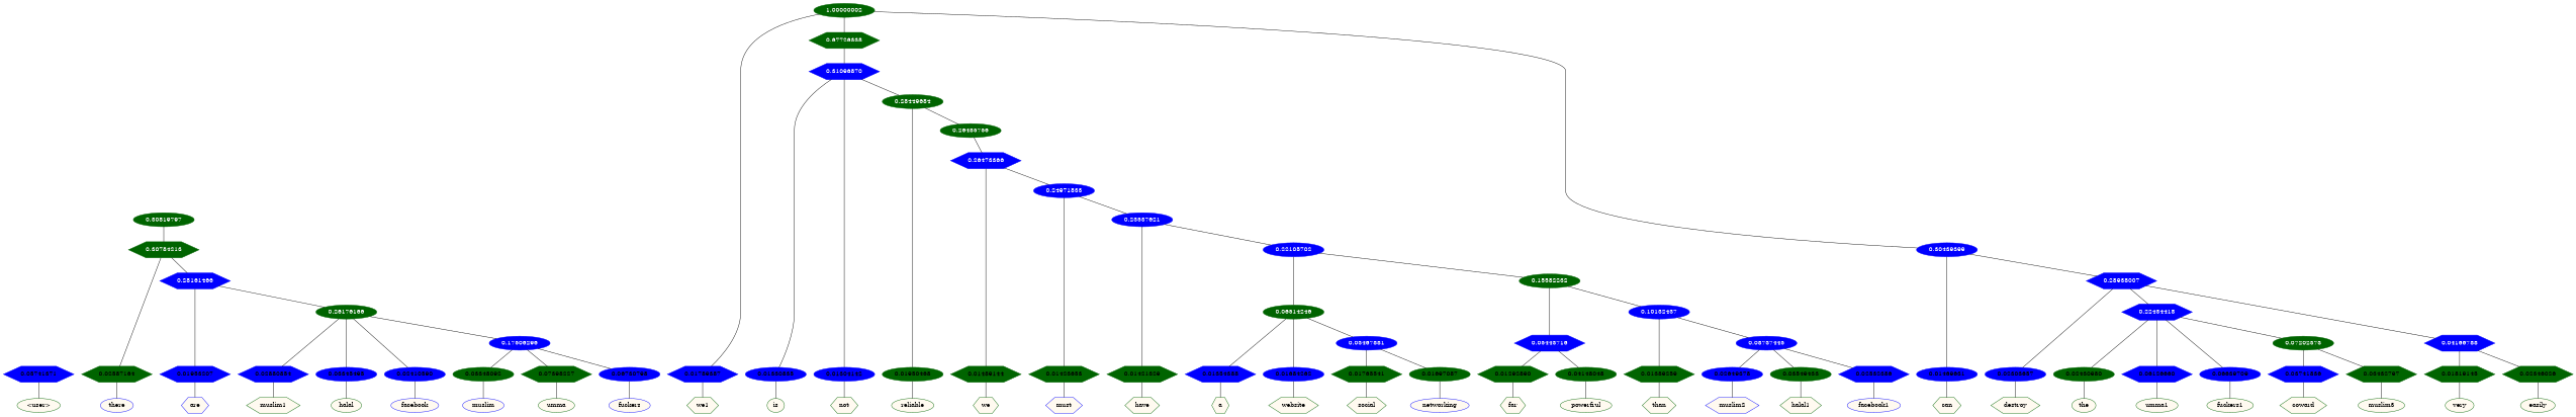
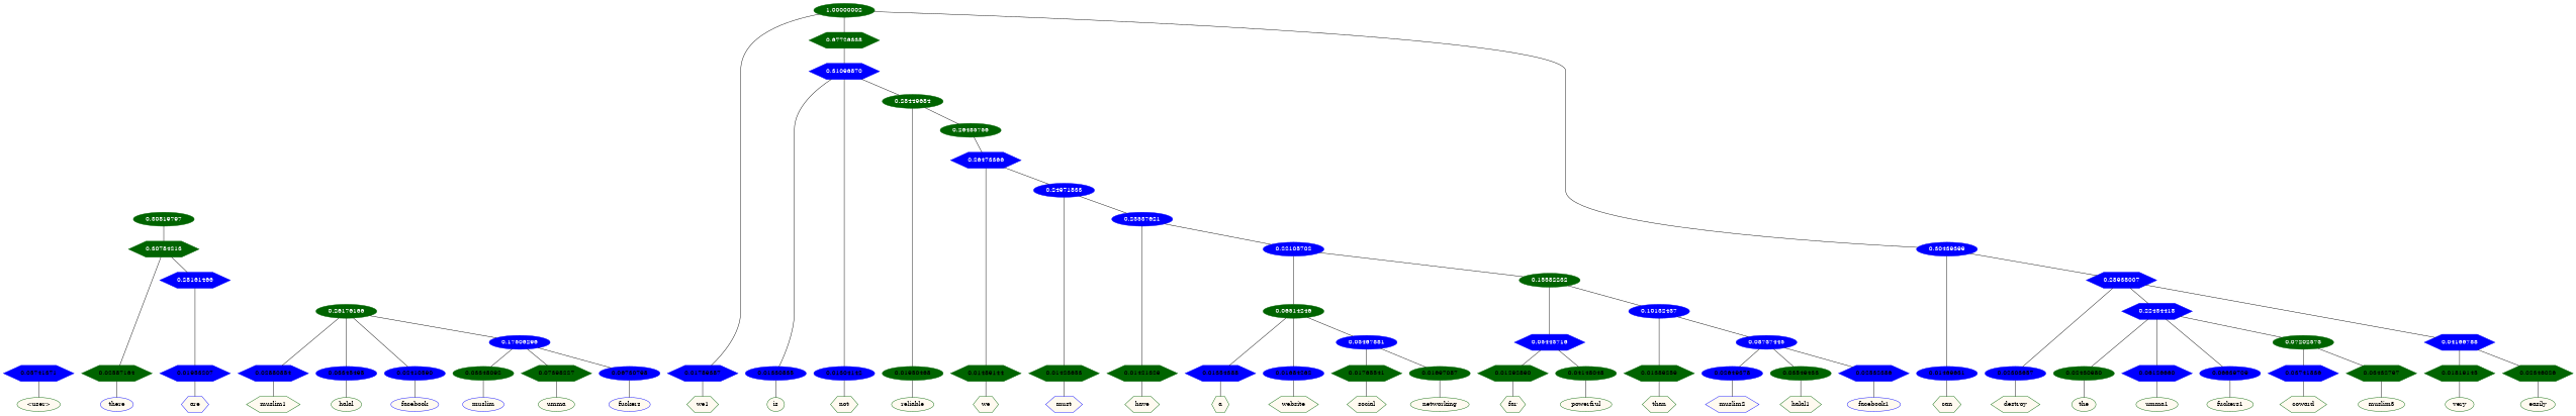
  graph {
    node [color=darkgreen format=png nodesep=0.001 ordering=out overlap_scaling=0.01 ranksep=0.001 shape=ellipse style=filled]
    n1 [fillcolor=floralwhite height=0.15 label="\<user\>" style="filled,solid" width=0.15]
    n2 [color=blue fillcolor=floralwhite height=0.15 label=there style="filled,solid" width=0.15]
    n3 [color=blue fillcolor=floralwhite height=0.15 label=are shape=hexagon style="filled,solid" width=0.15]
    n4 [color=blue fillcolor=floralwhite height=0.15 label=muslim style="filled,solid" width=0.15]
    n5 [fillcolor=floralwhite height=0.15 label=umma style="filled,solid" width=0.15]
    n6 [color=blue fillcolor=floralwhite height=0.15 label=fuckers style="filled,solid" width=0.15]
    n7 [fillcolor=floralwhite height=0.15 label=muslim1 shape=hexagon style="filled,solid" width=0.15]
    n8 [fillcolor=floralwhite height=0.15 label=halal style="filled,solid" width=0.15]
    n9 [color=blue fillcolor=floralwhite height=0.15 label=facebook style="filled,solid" width=0.15]
    n10 [fillcolor=floralwhite height=0.15 label=is style="filled,solid" width=0.15]
    n11 [fillcolor=floralwhite height=0.15 label=not shape=hexagon style="filled,solid" width=0.15]
    n12 [fillcolor=floralwhite height=0.15 label=reliable style="filled,solid" width=0.15]
    n13 [fillcolor=floralwhite height=0.15 label=we shape=hexagon style="filled,solid" width=0.15]
    n14 [color=blue fillcolor=floralwhite height=0.15 label=must shape=hexagon style="filled,solid" width=0.15]
    n15 [fillcolor=floralwhite height=0.15 label=have shape=hexagon style="filled,solid" width=0.15]
    n16 [fillcolor=floralwhite height=0.15 label=a shape=hexagon style="filled,solid" width=0.15]
    n17 [fillcolor=floralwhite height=0.15 label=website shape=hexagon style="filled,solid" width=0.15]
    n18 [fillcolor=floralwhite height=0.15 label=social shape=hexagon style="filled,solid" width=0.15]
-   n19 [color=blue fillcolor=floralwhite height=0.15 label=networking style="filled,solid" width=0.15]
+   n19 [fillcolor=floralwhite height=0.15 label=networking style="filled,solid" width=0.15]
    n20 [fillcolor=floralwhite height=0.15 label=far shape=hexagon style="filled,solid" width=0.15]
    n21 [fillcolor=floralwhite height=0.15 label=powerfrul style="filled,solid" width=0.15]
    n22 [fillcolor=floralwhite height=0.15 label=than shape=hexagon style="filled,solid" width=0.15]
    n23 [color=blue fillcolor=floralwhite height=0.15 label=muslim2 shape=hexagon style="filled,solid" width=0.15]
    n24 [fillcolor=floralwhite height=0.15 label=halal1 shape=hexagon style="filled,solid" width=0.15]
    n25 [color=blue fillcolor=floralwhite height=0.15 label=facebook1 style="filled,solid" width=0.15]
    n26 [fillcolor=floralwhite height=0.15 label=we1 shape=hexagon style="filled,solid" width=0.15]
    n27 [fillcolor=floralwhite height=0.15 label=can shape=hexagon style="filled,solid" width=0.15]
    n28 [fillcolor=floralwhite height=0.15 label=destroy shape=hexagon style="filled,solid" width=0.15]
    n29 [fillcolor=floralwhite height=0.15 label=the style="filled,solid" width=0.15]
    n30 [fillcolor=floralwhite height=0.15 label=coward shape=hexagon style="filled,solid" width=0.15]
    n31 [fillcolor=floralwhite height=0.15 label=muslim3 style="filled,solid" width=0.15]
    n32 [fillcolor=floralwhite height=0.15 label=umma1 style="filled,solid" width=0.15]
    n33 [fillcolor=floralwhite height=0.15 label=fuckers1 style="filled,solid" width=0.15]
    n34 [fillcolor=floralwhite height=0.15 label=very style="filled,solid" width=0.15]
    n35 [fillcolor=floralwhite height=0.15 label=easily style="filled,solid" width=0.15]
    n36 [color=blue fontcolor=black height=0.15 label=0.05741371 shape=hexagon width=0.15]
    n37 [fontcolor=black height=0.15 label=0.02587164 shape=hexagon width=0.15]
    n38 [color=blue fontcolor=black height=0.15 label=0.01953207 shape=hexagon width=0.15]
    n39 [fontcolor=black height=0.15 label=0.03348092 width=0.15]
    n40 [fontcolor=black height=0.15 label=0.07398227 shape=hexagon width=0.15]
    n41 [color=blue fontcolor=black height=0.15 label=0.06730798 width=0.15]
    n42 [color=blue fontcolor=black height=0.15 label=0.02880854 shape=hexagon width=0.15]
    n43 [color=blue fontcolor=black height=0.15 label=0.03345495 width=0.15]
    n44 [color=blue fontcolor=black height=0.15 label=0.02410590 width=0.15]
    n45 [color=blue fontcolor=black height=0.15 label=0.01330835 width=0.15]
    n46 [color=blue fontcolor=black height=0.15 label=0.01304142 width=0.15]
    n47 [fontcolor=black height=0.15 label=0.01950468 width=0.15]
    n48 [fontcolor=black height=0.15 label=0.01489144 shape=hexagon width=0.15]
    n49 [fontcolor=black height=0.15 label=0.01423653 shape=hexagon width=0.15]
    n50 [fontcolor=black height=0.15 label=0.01421329 shape=hexagon width=0.15]
    n51 [color=blue fontcolor=black height=0.15 label=0.01354388 shape=hexagon width=0.15]
    n52 [color=blue fontcolor=black height=0.15 label=0.01684262 width=0.15]
    n53 [fontcolor=black height=0.15 label=0.01765541 shape=hexagon width=0.15]
    n54 [fontcolor=black height=0.15 label=0.01697087 width=0.15]
    n55 [fontcolor=black height=0.15 label=0.01292890 shape=hexagon width=0.15]
    n56 [fontcolor=black height=0.15 label=0.04148048 width=0.15]
    n57 [fontcolor=black height=0.15 label=0.01389259 shape=hexagon width=0.15]
    n58 [color=blue fontcolor=black height=0.15 label=0.02649378 width=0.15]
    n59 [fontcolor=black height=0.15 label=0.03549433 width=0.15]
    n60 [color=blue fontcolor=black height=0.15 label=0.02532386 shape=hexagon width=0.15]
    n61 [color=blue fontcolor=black height=0.15 label=0.01789387 shape=hexagon width=0.15]
    n62 [color=blue fontcolor=black height=0.15 label=0.01469631 width=0.15]
    n63 [color=blue fontcolor=black height=0.15 label=0.02303657 width=0.15]
    n64 [fontcolor=black height=0.15 label=0.02430980 width=0.15]
    n65 [color=blue fontcolor=black height=0.15 label=0.03741836 shape=hexagon width=0.15]
    n66 [fontcolor=black height=0.15 label=0.03432797 shape=hexagon width=0.15]
    n67 [color=blue fontcolor=black height=0.15 label=0.06126660 shape=hexagon width=0.15]
    n68 [color=blue fontcolor=black height=0.15 label=0.06639709 width=0.15]
    n69 [fontcolor=black height=0.15 label=0.01819145 shape=hexagon width=0.15]
    n70 [fontcolor=black height=0.15 label=0.02346026 shape=hexagon width=0.15]
    n71 [fontcolor=grey99 height=0.15 label=1.00000002 width=0.15]
    n72 [fontcolor=grey99 height=0.15 label=0.67726338 shape=hexagon width=0.15]
    n73 [color=blue fontcolor=grey99 height=0.15 label=0.30439399 width=0.15]
    n74 [color=blue fontcolor=grey99 height=0.15 label=0.31096870 shape=hexagon width=0.15]
    n75 [color=blue fontcolor=grey99 height=0.15 label=0.28938007 shape=hexagon width=0.15]
    n76 [fontcolor=grey99 height=0.15 label=0.28449684 width=0.15]
    n77 [color=blue fontcolor=grey99 height=0.15 label=0.22434418 shape=hexagon width=0.15]
    n78 [color=blue fontcolor=grey99 height=0.15 label=0.04166788 shape=hexagon width=0.15]
    n79 [fontcolor=grey99 height=0.15 label=0.30819797 width=0.15]
    n80 [fontcolor=grey99 height=0.15 label=0.30784213 shape=hexagon width=0.15]
    n81 [fontcolor=grey99 height=0.15 label=0.26485756 width=0.15]
    n82 [fontcolor=grey99 height=0.15 label=0.07202373 width=0.15]
    n83 [color=blue fontcolor=grey99 height=0.15 label=0.28161466 shape=hexagon width=0.15]
    n84 [color=blue fontcolor=grey99 height=0.15 label=0.26473366 shape=hexagon width=0.15]
    n85 [fontcolor=grey99 height=0.15 label=0.26176166 width=0.15]
    n86 [color=blue fontcolor=grey99 height=0.15 label=0.24971833 width=0.15]
    n87 [color=blue fontcolor=grey99 height=0.15 label=0.17506296 width=0.15]
    n88 [color=blue fontcolor=grey99 height=0.15 label=0.23537621 width=0.15]
    n89 [color=blue fontcolor=grey99 height=0.15 label=0.22105702 width=0.15]
    n90 [fontcolor=grey99 height=0.15 label=0.06514246 width=0.15]
    n91 [fontcolor=grey99 height=0.15 label=0.15582232 width=0.15]
    n92 [color=blue fontcolor=grey99 height=0.15 label=0.03467881 width=0.15]
    n93 [color=blue fontcolor=grey99 height=0.15 label=0.05443716 shape=hexagon width=0.15]
    n94 [color=blue fontcolor=grey99 height=0.15 label=0.10132437 width=0.15]
    n95 [color=blue fontcolor=grey99 height=0.15 label=0.08737445 width=0.15]
    subgraph sub_1 {
      rank=same
      n1
      n2
      n3
      n4
      n5
      n6
      n7
      n8
      n9
      n10
      n11
      n12
      n13
      n14
      n15
      n16
      n17
      n18
      n19
      n20
      n21
      n22
      n23
      n24
      n25
      n26
      n27
      n28
      n29
      n30
      n31
      n32
      n33
      n34
      n35
    }
    subgraph sub_2 {
      rank=same
      n36
      n37
      n38
      n39
      n40
      n41
      n42
      n43
      n44
      n45
      n46
      n47
      n48
      n49
      n50
      n51
      n52
      n53
      n54
      n55
      n56
      n57
      n58
      n59
      n60
      n61
      n62
      n63
      n64
      n65
      n66
      n67
      n68
      n69
      n70
    }
    n36 -- n1
    n37 -- n2
    n38 -- n3
    n39 -- n4
    n40 -- n5
    n41 -- n6
    n42 -- n7
    n43 -- n8
    n44 -- n9
    n45 -- n10
    n46 -- n11
    n47 -- n12
    n48 -- n13
    n49 -- n14
    n50 -- n15
    n51 -- n16
    n52 -- n17
    n53 -- n18
    n54 -- n19
    n55 -- n20
    n56 -- n21
    n57 -- n22
    n58 -- n23
    n59 -- n24
    n60 -- n25
    n61 -- n26
    n62 -- n27
    n63 -- n28
    n64 -- n29
    n65 -- n30
    n66 -- n31
    n67 -- n32
    n68 -- n33
    n69 -- n34
    n70 -- n35
    n71 -- n61
    n71 -- n72
    n71 -- n73
    n72 -- n74
    n73 -- n62
    n73 -- n75
    n74 -- n45
    n74 -- n46
    n74 -- n76
    n75 -- n63
    n75 -- n77
    n75 -- n78
    n76 -- n47
    n76 -- n81
    n77 -- n64
    n77 -- n67
    n77 -- n68
    n77 -- n82
    n78 -- n69
    n78 -- n70
    n79 -- n80
    n80 -- n37
    n80 -- n83
    n81 -- n84
    n82 -- n65
    n82 -- n66
    n83 -- n38
-   n83 -- n85
    n84 -- n48
    n84 -- n86
    n85 -- n42
    n85 -- n43
    n85 -- n44
    n85 -- n87
    n86 -- n49
    n86 -- n88
    n87 -- n39
    n87 -- n40
    n87 -- n41
    n88 -- n50
    n88 -- n89
    n89 -- n90
    n89 -- n91
    n90 -- n51
    n90 -- n52
    n90 -- n92
    n91 -- n93
    n91 -- n94
    n92 -- n53
    n92 -- n54
    n93 -- n55
    n93 -- n56
    n94 -- n57
    n94 -- n95
    n95 -- n58
    n95 -- n59
    n95 -- n60
  }
